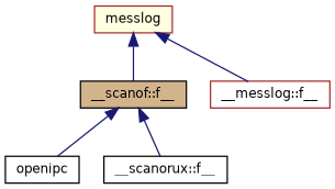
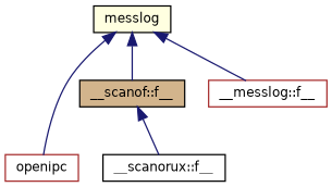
  digraph {
    rankdir=TB
    node [color=brown fillcolor=white fontname=Helvetica fontsize=10 shape=record style=filled]
    edge [color=midnightblue dir=back fontname=Helvetica fontsize=10 labelfontname=Helvetica labelfontsize=10 style=solid]
-   n1 [fillcolor=lightyellow fontcolor=black height=0.2 label=messlog width=0.4]
+   n1 [color=black fillcolor=lightyellow fontcolor=black height=0.2 label=messlog width=0.4]
    n2 [color=black fillcolor=tan height=0.2 label="__scanof::f__" width=0.4]
-   n3 [color=black height=0.2 label=openipc width=0.4]
+   n3 [height=0.2 label=openipc width=0.4]
    n4 [height=0.2 label="__messlog::f__" width=0.4]
    n5 [color=black height=0.2 label="__scanorux::f__" width=0.4]
    n1 -> n2
-   n2 -> n3
+   n1 -> n3
    n1 -> n4
    n2 -> n5
  }
